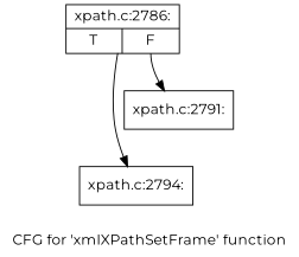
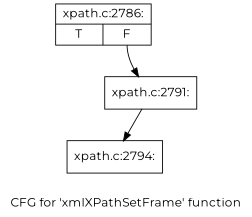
  digraph {
    fontname=Montserrat
    label="CFG for 'xmlXPathSetFrame' function"
    node [fontname=Montserrat shape=record]
    edge [fontname=Montserrat]
    n1 [label="{xpath.c:2786:|{<s0>T|<s1>F}}"]
    n2 [label="{xpath.c:2791:}"]
    n3 [label="{xpath.c:2794:}"]
    n1 -> n2 [tailport=s1]
-   n1 -> n3
+   n2 -> n3
  }
